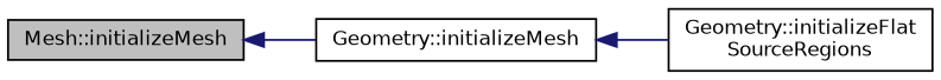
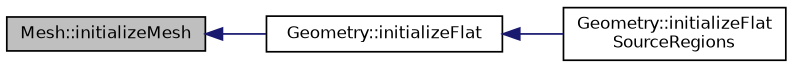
  digraph {
    rankdir=LR
    node [color=black fillcolor=white fontname=Helvetica fontsize=10 shape=record style=filled]
    edge [color=midnightblue dir=back fontname=Helvetica fontsize=10 labelfontname=Helvetica labelfontsize=10 style=solid]
    n1 [fillcolor=grey75 fontcolor=black height=0.2 label="Mesh::initializeMesh" width=0.4]
-   n2 [height=0.2 label="Geometry::initializeMesh" width=0.4]
+   n2 [height=0.2 label="Geometry::initializeFlat" width=0.4]
    n3 [height=0.2 label="Geometry::initializeFlat\lSourceRegions" width=0.4]
    n1 -> n2
    n2 -> n3
  }
